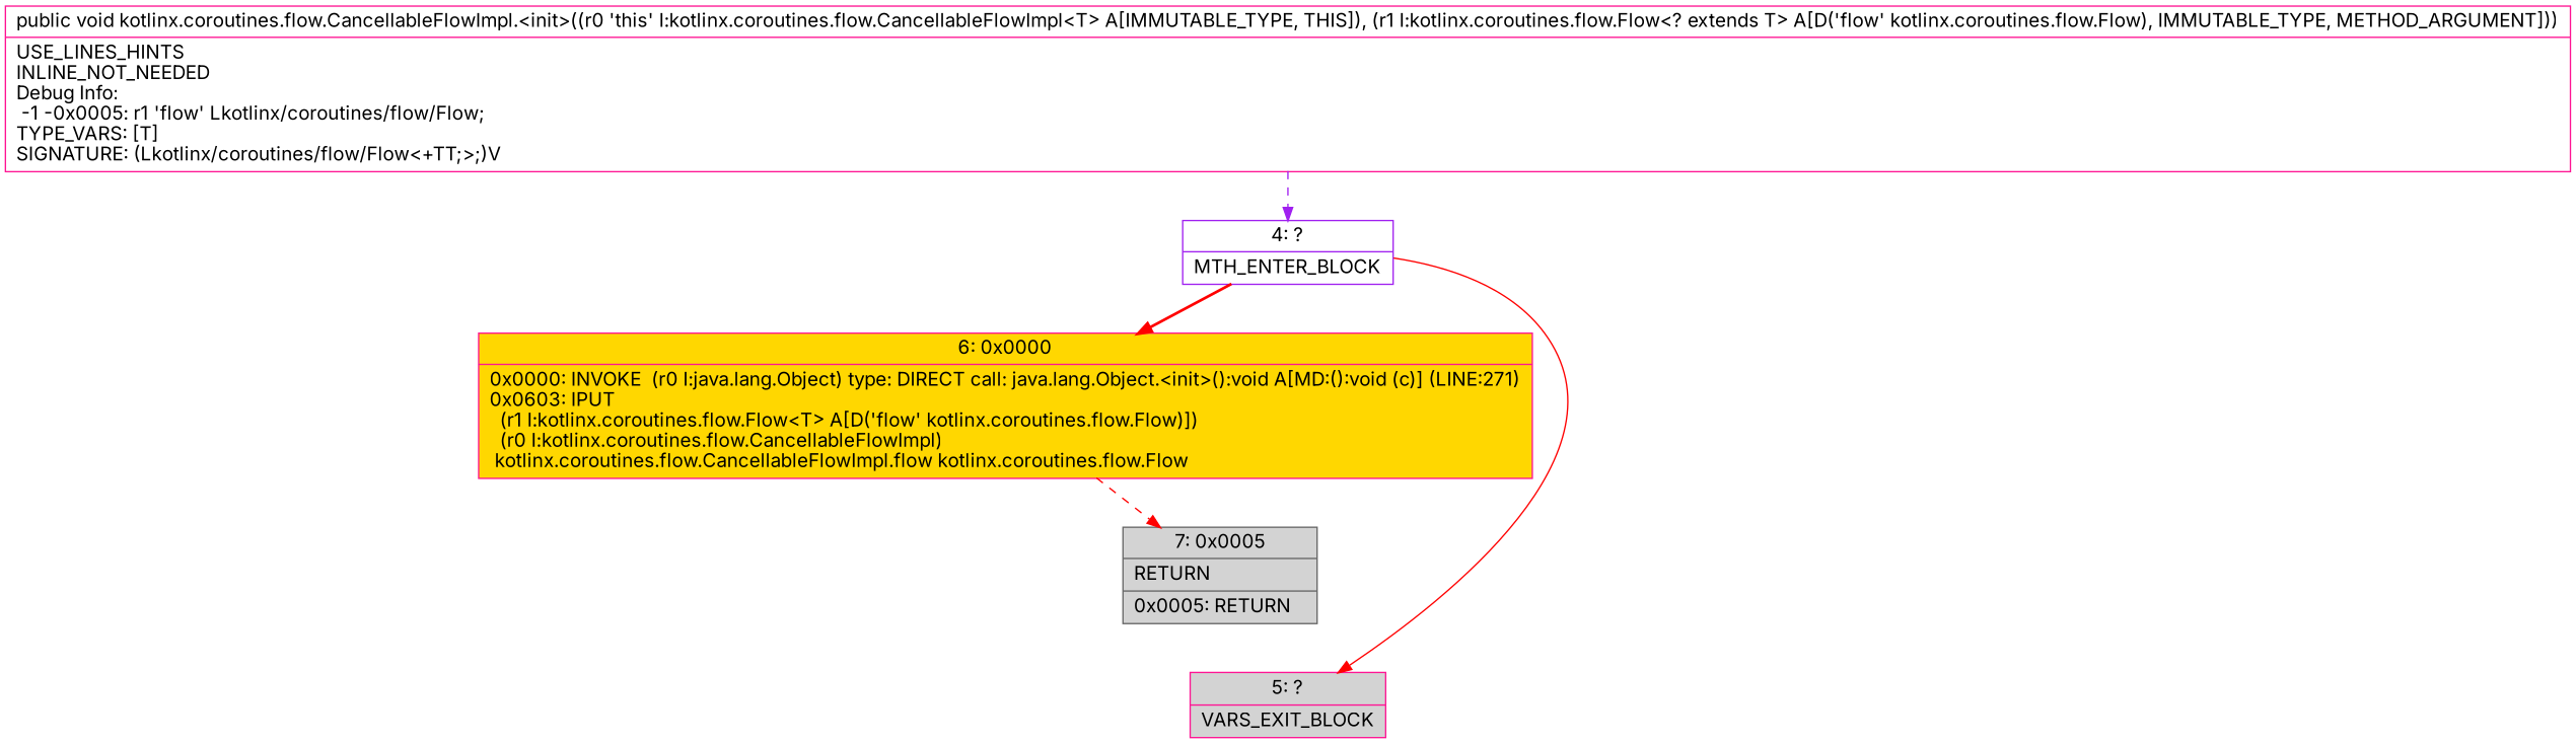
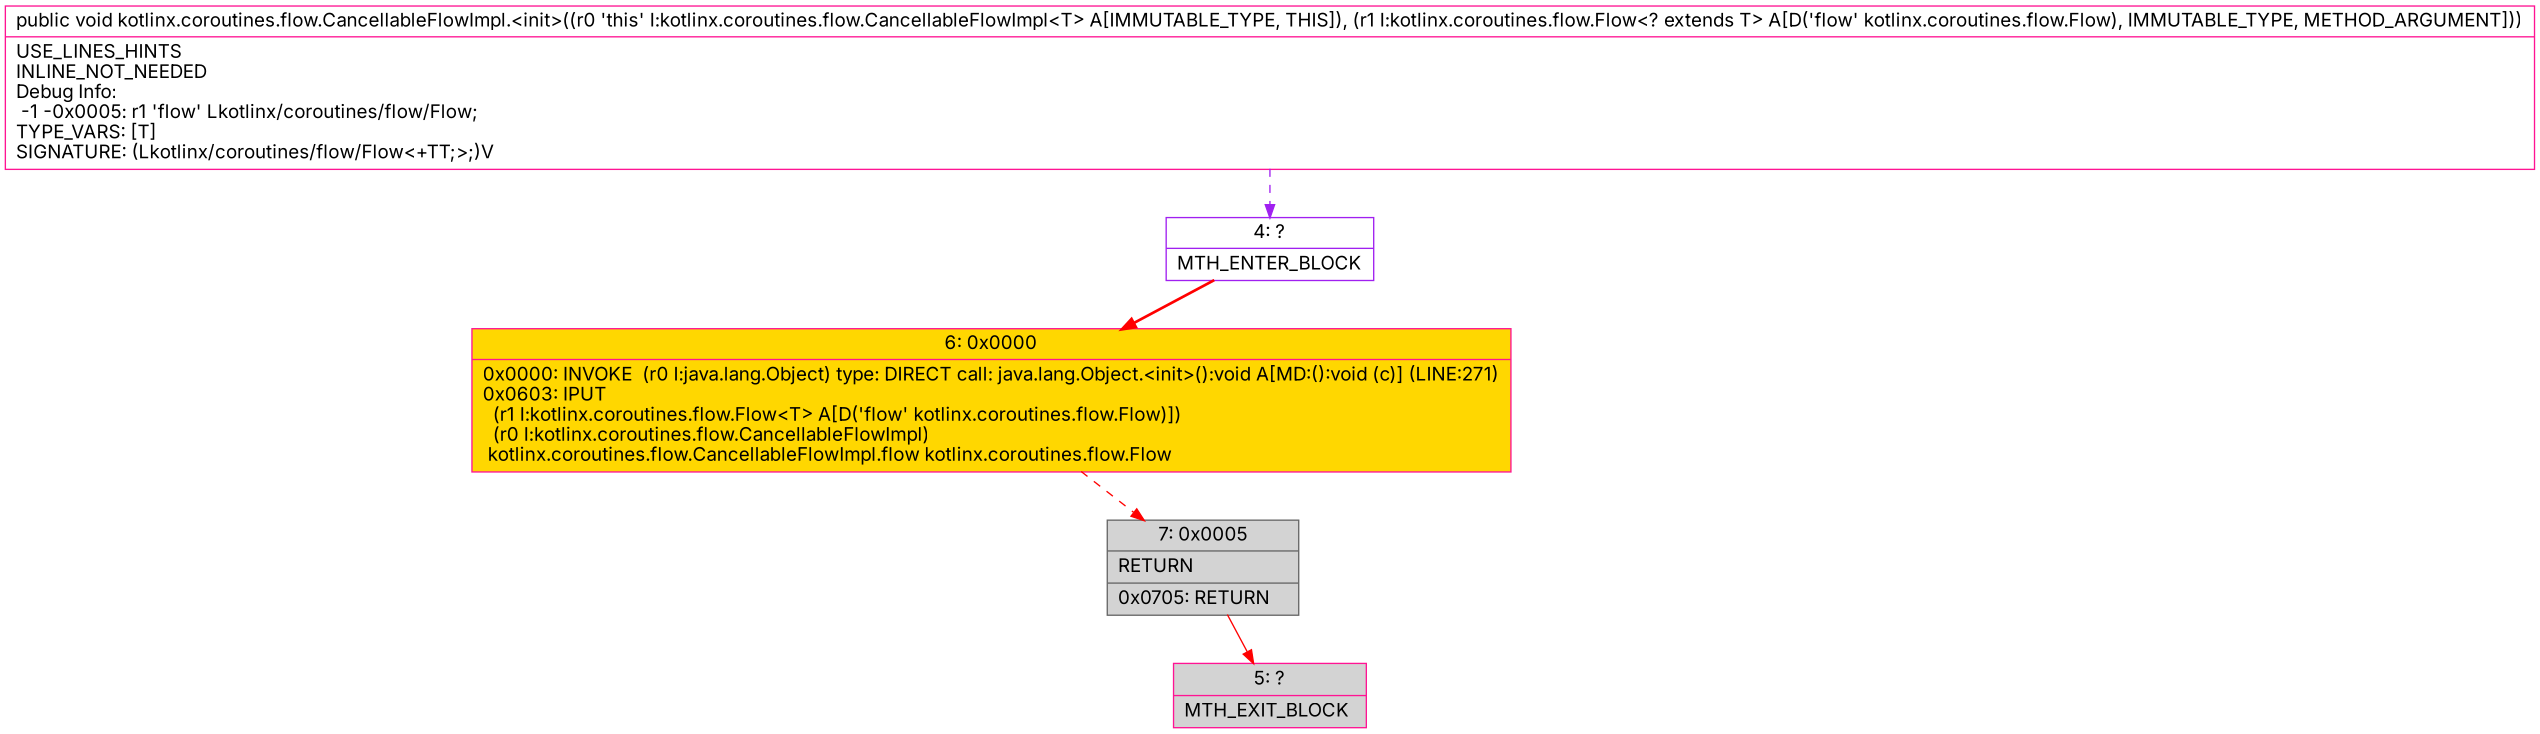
  digraph {
    fontname=Inter
    node [color=deeppink fillcolor=white fontname=Inter shape=record style=filled]
    edge [color=red fontname=Inter style=dashed]
    n1 [color=purple label="{4\:\ ?|MTH_ENTER_BLOCK\l}"]
    n2 [fillcolor=gold label="{6\:\ 0x0000|0x0000: INVOKE  (r0 I:java.lang.Object) type: DIRECT call: java.lang.Object.\<init\>():void A[MD:():void (c)] (LINE:271)\l0x0603: IPUT  \l  (r1 I:kotlinx.coroutines.flow.Flow\<T\> A[D('flow' kotlinx.coroutines.flow.Flow)])\l  (r0 I:kotlinx.coroutines.flow.CancellableFlowImpl)\l kotlinx.coroutines.flow.CancellableFlowImpl.flow kotlinx.coroutines.flow.Flow \l}"]
-   n3 [color=gray40 fillcolor=lightgrey label="{7\:\ 0x0005|RETURN\l|0x0005: RETURN   \l}"]
-   n4 [fillcolor=lightgrey label="{5\:\ ?|VARS_EXIT_BLOCK\l}"]
+   n3 [color=gray40 fillcolor=lightgrey label="{7\:\ 0x0005|RETURN\l|0x0705: RETURN   \l}"]
+   n4 [fillcolor=lightgrey label="{5\:\ ?|MTH_EXIT_BLOCK\l}"]
    n5 [label="{public void kotlinx.coroutines.flow.CancellableFlowImpl.\<init\>((r0 'this' I:kotlinx.coroutines.flow.CancellableFlowImpl\<T\> A[IMMUTABLE_TYPE, THIS]), (r1 I:kotlinx.coroutines.flow.Flow\<? extends T\> A[D('flow' kotlinx.coroutines.flow.Flow), IMMUTABLE_TYPE, METHOD_ARGUMENT]))  | USE_LINES_HINTS\lINLINE_NOT_NEEDED\lDebug Info:\l  \-1 \-0x0005: r1 'flow' Lkotlinx\/coroutines\/flow\/Flow;\lTYPE_VARS: [T]\lSIGNATURE: (Lkotlinx\/coroutines\/flow\/Flow\<+TT;\>;)V\l}"]
    n1 -> n2 [style=bold]
    n2 -> n3
-   n1 -> n4 [style=solid]
+   n3 -> n4 [style=solid]
    n5 -> n1 [color=purple]
  }
